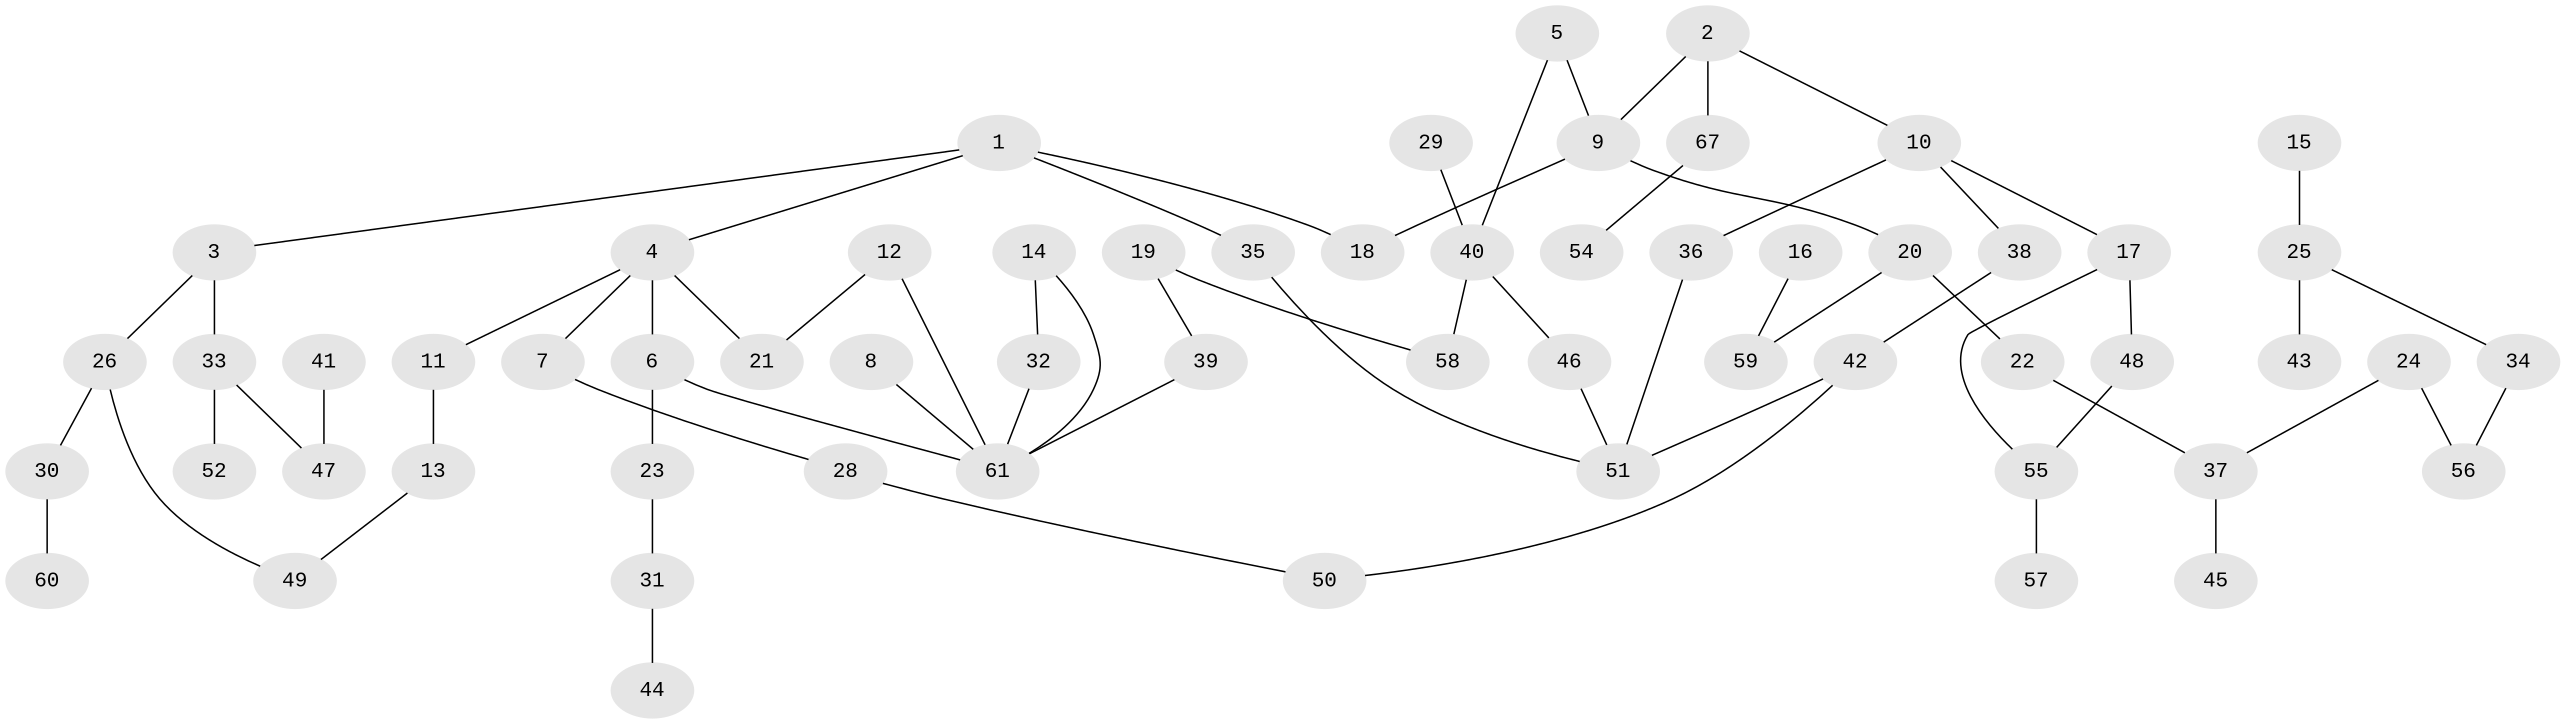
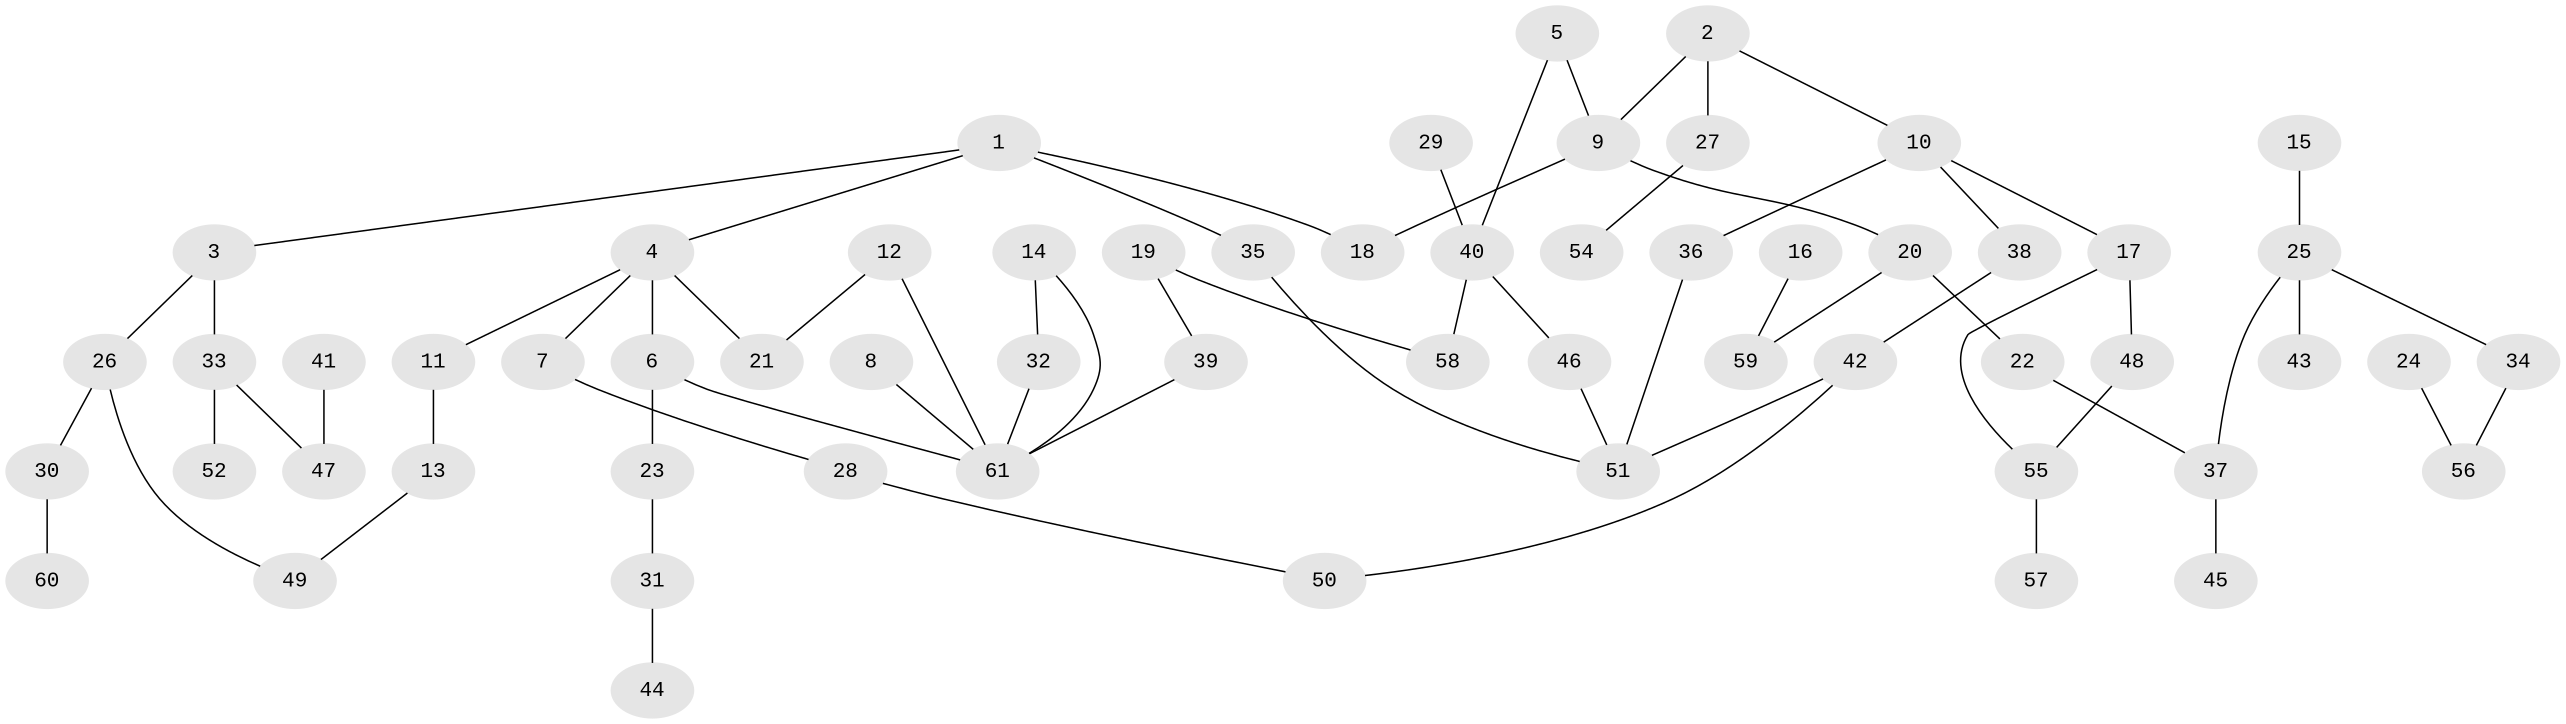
  graph {
    fontname="Liberation Mono"
    node [color=gray90 fontname="Liberation Mono" style=filled]
    edge [fontname="Liberation Mono" weight=1.0]
    1
    3
    4
    18
    35
    26
    33
    6
    7
    11
    21
    51
    2
    9
    10
-   27 [label=67]
+   27
    20
    17
    36
    38
    54
    49
    30
    52
    47
    23
    61
    28
    13
    5
    40
    58
    46
    31
    50
    8
    59
    22
    48
    55
    42
    12
    14
    32
    15
    25
    34
    43
    16
    57
    19
    39
    37
    45
    44
    24
    56
    60
    29
    41
    1 -- 3
    1 -- 4
    1 -- 18
    1 -- 35
    3 -- 26
    3 -- 33
    4 -- 6
    4 -- 7
    4 -- 11
    4 -- 21
    35 -- 51
    26 -- 49
    26 -- 30
    33 -- 52
    33 -- 47
    6 -- 23
    6 -- 61
    7 -- 28
    11 -- 13
    2 -- 9
    2 -- 10
    2 -- 27
    9 -- 18
    9 -- 20
    10 -- 17
    10 -- 36
    10 -- 38
    27 -- 54
    20 -- 59
    20 -- 22
    17 -- 48
    17 -- 55
    36 -- 51
    38 -- 42
    30 -- 60
    23 -- 31
    28 -- 50
    13 -- 49
    5 -- 9
    5 -- 40
    40 -- 58
    40 -- 46
    46 -- 51
    31 -- 44
    8 -- 61
    22 -- 37
    48 -- 55
    55 -- 57
    42 -- 51
    42 -- 50
    12 -- 21
    12 -- 61
    14 -- 61
    14 -- 32
    32 -- 61
    15 -- 25
    25 -- 34
    25 -- 43
    34 -- 56
    16 -- 59
    19 -- 58
    19 -- 39
    39 -- 61
    37 -- 45
-   24 -- 37
+   25 -- 37
    24 -- 56
    29 -- 40
    41 -- 47
  }
